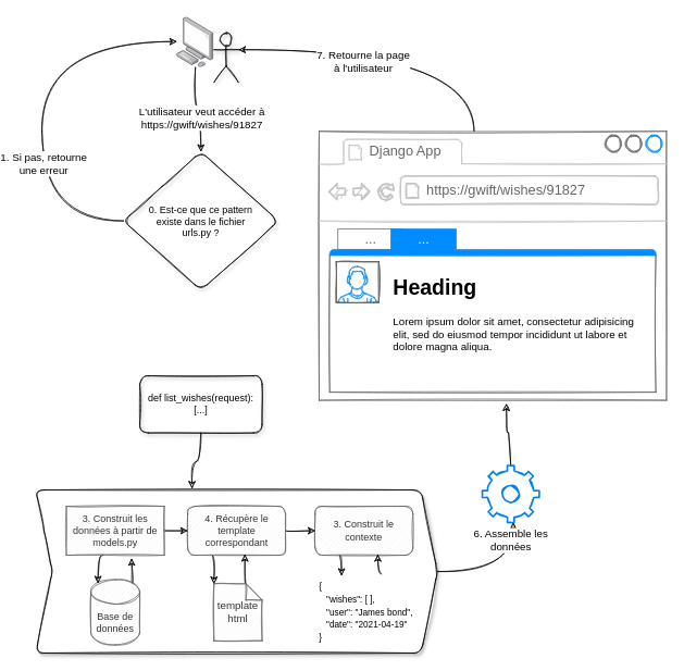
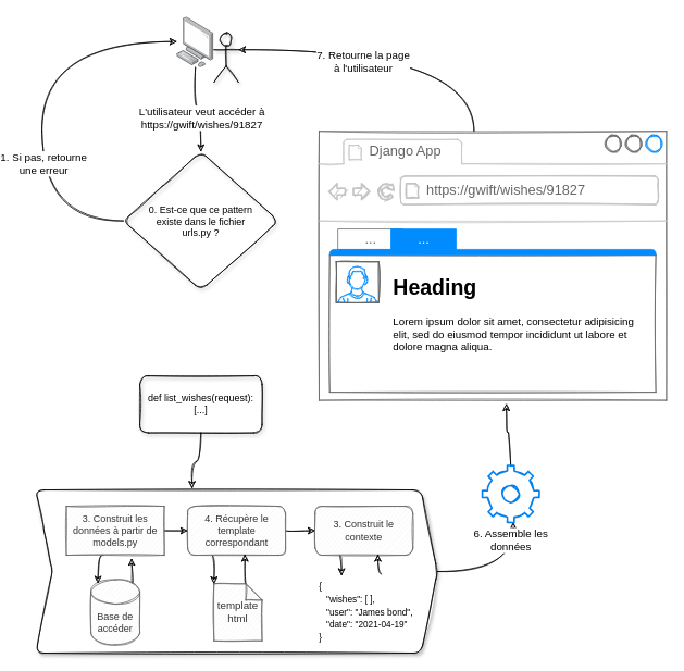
  <mxCell id="0" />
  <mxCell id="1" parent="0" />
  <mxCell id="2" value="" style="edgeStyle=orthogonalEdgeStyle;curved=1;rounded=0;sketch=1;orthogonalLoop=1;jettySize=auto;html=1;entryX=0.5;entryY=0;entryDx=0;entryDy=0;" edge="1" parent="1" source="24" target="6"><mxGeometry relative="1" as="geometry"><mxPoint x="223.1" y="82.5" as="sourcePoint" /></mxGeometry></mxCell>
  <mxCell id="3" value="L'utilisateur veut accéder à &lt;br&gt;https://gwift/wishes/91827" style="edgeLabel;html=1;align=center;verticalAlign=middle;resizable=0;points=[];fontSize=13;" vertex="1" connectable="0" parent="2"><mxGeometry x="0.314" y="-3" relative="1" as="geometry"><mxPoint x="3" y="-3.03" as="offset" /></mxGeometry></mxCell>
  <mxCell id="4" style="edgeStyle=orthogonalEdgeStyle;curved=1;rounded=0;sketch=1;orthogonalLoop=1;jettySize=auto;html=1;exitX=0;exitY=0.5;exitDx=0;exitDy=0;fontSize=13;" edge="1" parent="1" source="6" target="24"><mxGeometry relative="1" as="geometry"><mxPoint x="199.25" y="50" as="targetPoint" /><Array as="points"><mxPoint x="28" y="270" /><mxPoint x="28" y="50" /></Array></mxGeometry></mxCell>
  <mxCell id="5" value="1. Si pas, retourne &lt;br&gt;une erreur" style="edgeLabel;html=1;align=center;verticalAlign=middle;resizable=0;points=[];fontSize=13;" vertex="1" connectable="0" parent="4"><mxGeometry x="-0.296" y="-1" relative="1" as="geometry"><mxPoint as="offset" /></mxGeometry></mxCell>
  <mxCell id="6" value="0. Est-ce que ce pattern&#10;existe dans le fichier&#10;urls.py ?" style="rhombus;rounded=1;shadow=1;sketch=1;fillColor=none;" vertex="1" parent="1"><mxGeometry x="128" y="185" width="190" height="170" as="geometry" /></mxCell>
  <mxCell id="7" style="edgeStyle=orthogonalEdgeStyle;curved=1;rounded=0;sketch=1;orthogonalLoop=1;jettySize=auto;html=1;exitX=0.5;exitY=1;exitDx=0;exitDy=0;entryX=0.389;entryY=-0.01;entryDx=0;entryDy=0;entryPerimeter=0;fontSize=13;" edge="1" parent="1" source="8" target="10"><mxGeometry relative="1" as="geometry" /></mxCell>
  <mxCell id="8" value="def list_wishes(request):&lt;br&gt;[...]" style="whiteSpace=wrap;html=1;rounded=1;shadow=1;fillColor=none;sketch=1;" vertex="1" parent="1"><mxGeometry x="148" y="460" width="150" height="70" as="geometry" /></mxCell>
  <mxCell id="9" style="edgeStyle=orthogonalEdgeStyle;curved=1;rounded=0;sketch=1;orthogonalLoop=1;jettySize=auto;html=1;exitX=1;exitY=0.5;exitDx=0;exitDy=0;entryX=0.543;entryY=1;entryDx=0;entryDy=0;entryPerimeter=0;fontSize=13;" edge="1" parent="1" source="10" target="28"><mxGeometry relative="1" as="geometry" /></mxCell>
  <mxCell id="10" value="" style="shape=step;perimeter=stepPerimeter;whiteSpace=wrap;html=1;fixedSize=1;rounded=1;shadow=1;sketch=1;fontSize=13;rotation=0;" vertex="1" parent="1"><mxGeometry x="20.5" y="600" width="492.5" height="200" as="geometry" /></mxCell>
  <mxCell id="11" style="edgeStyle=orthogonalEdgeStyle;curved=1;rounded=0;sketch=1;orthogonalLoop=1;jettySize=auto;html=1;exitX=0.855;exitY=0;exitDx=0;exitDy=4.35;exitPerimeter=0;entryX=0.667;entryY=1.067;entryDx=0;entryDy=0;entryPerimeter=0;fontSize=13;" edge="1" parent="1" source="12" target="15"><mxGeometry relative="1" as="geometry" /></mxCell>
- <mxCell id="12" value="Base de données" style="shape=cylinder3;whiteSpace=wrap;html=1;boundedLbl=1;backgroundOutline=1;size=15;sketch=1;rounded=1;fillColor=#f5f5f5;strokeColor=#666666;fontColor=#333333;" vertex="1" parent="1"><mxGeometry x="88" y="710" width="60" height="80" as="geometry" /></mxCell>
+ <mxCell id="12" value="Base de accéder" style="shape=cylinder3;whiteSpace=wrap;html=1;boundedLbl=1;backgroundOutline=1;size=15;sketch=1;rounded=1;fillColor=#f5f5f5;strokeColor=#666666;fontColor=#333333;" vertex="1" parent="1"><mxGeometry x="88" y="710" width="60" height="80" as="geometry" /></mxCell>
  <mxCell id="13" style="edgeStyle=orthogonalEdgeStyle;curved=1;rounded=0;sketch=1;orthogonalLoop=1;jettySize=auto;html=1;exitX=0.375;exitY=1;exitDx=0;exitDy=0;fontSize=13;exitPerimeter=0;entryX=0.145;entryY=0;entryDx=0;entryDy=4.35;entryPerimeter=0;" edge="1" parent="1" source="15" target="12"><mxGeometry relative="1" as="geometry" /></mxCell>
  <mxCell id="14" style="edgeStyle=orthogonalEdgeStyle;curved=1;rounded=0;sketch=1;orthogonalLoop=1;jettySize=auto;html=1;exitX=1;exitY=0.5;exitDx=0;exitDy=0;entryX=0;entryY=0.5;entryDx=0;entryDy=0;fontSize=13;" edge="1" parent="1" source="15" target="18"><mxGeometry relative="1" as="geometry" /></mxCell>
  <mxCell id="15" value="3. Construit les données à partir de models.py" style="whiteSpace=wrap;html=1;sketch=1;fillColor=#f5f5f5;strokeColor=#666666;fontColor=#333333;rounded=0;" vertex="1" parent="1"><mxGeometry x="58" y="620" width="120" height="60" as="geometry" /></mxCell>
  <mxCell id="16" style="edgeStyle=orthogonalEdgeStyle;curved=1;rounded=0;sketch=1;orthogonalLoop=1;jettySize=auto;html=1;exitX=0.25;exitY=1;exitDx=0;exitDy=0;entryX=0;entryY=0;entryDx=0;entryDy=0;entryPerimeter=0;fontSize=13;" edge="1" parent="1" source="18" target="20"><mxGeometry relative="1" as="geometry" /></mxCell>
  <mxCell id="17" style="edgeStyle=orthogonalEdgeStyle;curved=1;rounded=0;sketch=1;orthogonalLoop=1;jettySize=auto;html=1;exitX=1;exitY=0.5;exitDx=0;exitDy=0;entryX=0;entryY=0.5;entryDx=0;entryDy=0;fontSize=13;" edge="1" parent="1" source="18" target="22"><mxGeometry relative="1" as="geometry" /></mxCell>
  <mxCell id="18" value="4. Récupère le template correspondant" style="whiteSpace=wrap;html=1;sketch=1;rounded=1;fillColor=#f5f5f5;strokeColor=#666666;fontColor=#333333;" vertex="1" parent="1"><mxGeometry x="206.75" y="620" width="120" height="60" as="geometry" /></mxCell>
  <mxCell id="19" style="edgeStyle=orthogonalEdgeStyle;curved=1;rounded=0;sketch=1;orthogonalLoop=1;jettySize=auto;html=1;exitX=0;exitY=0;exitDx=39;exitDy=0;exitPerimeter=0;entryX=0.585;entryY=0.983;entryDx=0;entryDy=0;entryPerimeter=0;fontSize=13;" edge="1" parent="1" source="20" target="18"><mxGeometry relative="1" as="geometry" /></mxCell>
  <mxCell id="20" value="template&lt;br&gt;html" style="shape=note;whiteSpace=wrap;html=1;backgroundOutline=1;darkOpacity=0.05;rounded=1;shadow=0;sketch=1;fillColor=#f5f5f5;fontSize=13;size=20;strokeColor=#666666;fontColor=#333333;" vertex="1" parent="1"><mxGeometry x="239" y="715" width="59" height="70" as="geometry" /></mxCell>
  <mxCell id="21" style="edgeStyle=orthogonalEdgeStyle;curved=1;rounded=0;sketch=1;orthogonalLoop=1;jettySize=auto;html=1;exitX=0.25;exitY=1;exitDx=0;exitDy=0;entryX=0.25;entryY=0;entryDx=0;entryDy=0;fontSize=13;" edge="1" parent="1" source="22" target="26"><mxGeometry relative="1" as="geometry" /></mxCell>
  <mxCell id="22" value="3. Construit le contexte" style="whiteSpace=wrap;html=1;sketch=1;rounded=1;fillColor=#f5f5f5;strokeColor=#666666;fontColor=#333333;" vertex="1" parent="1"><mxGeometry x="363" y="620" width="120" height="60" as="geometry" /></mxCell>
  <mxCell id="23" value="" style="shape=umlActor;verticalLabelPosition=bottom;verticalAlign=top;html=1;outlineConnect=0;rounded=1;shadow=1;sketch=1;fillColor=none;fontSize=13;" vertex="1" parent="1"><mxGeometry x="239" y="40" width="30" height="60" as="geometry" /></mxCell>
  <mxCell id="24" value="" style="points=[];aspect=fixed;html=1;align=center;shadow=0;dashed=0;image;image=img/lib/allied_telesis/computer_and_terminals/Personal_Computer.svg;rounded=1;sketch=1;fillColor=none;fontSize=13;" vertex="1" parent="1"><mxGeometry x="193.4" y="20" width="45.6" height="61.8" as="geometry" /></mxCell>
  <mxCell id="25" style="edgeStyle=orthogonalEdgeStyle;curved=1;rounded=0;sketch=1;orthogonalLoop=1;jettySize=auto;html=1;exitX=0.623;exitY=-0.022;exitDx=0;exitDy=0;entryX=0.642;entryY=0.983;entryDx=0;entryDy=0;fontSize=13;exitPerimeter=0;entryPerimeter=0;" edge="1" parent="1" source="26" target="22"><mxGeometry relative="1" as="geometry" /></mxCell>
  <mxCell id="26" value="&lt;font style=&quot;font-size: 11px&quot;&gt;&lt;br&gt;{&amp;nbsp;&lt;br&gt;&amp;nbsp; &amp;nbsp;&quot;wishes&quot;: [ ],&amp;nbsp;&lt;br&gt;&amp;nbsp; &amp;nbsp;&quot;user&quot;: &quot;James bond&quot;,&amp;nbsp;&lt;br&gt;&amp;nbsp; &amp;nbsp;&quot;date&quot;: &quot;2021-04-19&quot;&lt;br&gt;}&lt;/font&gt;" style="text;html=1;strokeColor=none;fillColor=none;spacing=5;spacingTop=-20;whiteSpace=wrap;overflow=hidden;rounded=0;shadow=1;sketch=1;fontSize=13;" vertex="1" parent="1"><mxGeometry x="363" y="705" width="130" height="90" as="geometry" /></mxCell>
  <mxCell id="27" value="" style="edgeStyle=orthogonalEdgeStyle;curved=1;rounded=0;sketch=1;orthogonalLoop=1;jettySize=auto;html=1;fontSize=13;entryX=0.539;entryY=1.013;entryDx=0;entryDy=0;entryPerimeter=0;" edge="1" parent="1" source="28" target="31"><mxGeometry relative="1" as="geometry" /></mxCell>
  <mxCell id="28" value="6. Assemble les&lt;br&gt;données" style="html=1;verticalLabelPosition=bottom;align=center;labelBackgroundColor=#ffffff;verticalAlign=top;strokeWidth=2;strokeColor=#0080F0;shadow=0;dashed=0;shape=mxgraph.ios7.icons.settings;rounded=1;sketch=1;fillColor=none;fontSize=13;" vertex="1" parent="1"><mxGeometry x="568" y="570" width="70" height="70" as="geometry" /></mxCell>
  <mxCell id="29" value="" style="edgeStyle=orthogonalEdgeStyle;curved=1;rounded=0;sketch=1;orthogonalLoop=1;jettySize=auto;html=1;fontSize=13;entryX=1;entryY=0.333;entryDx=0;entryDy=0;entryPerimeter=0;exitX=0.446;exitY=0;exitDx=0;exitDy=0;exitPerimeter=0;" edge="1" parent="1" source="31" target="23"><mxGeometry relative="1" as="geometry" /></mxCell>
  <mxCell id="30" value="7. Retourne la page&lt;br&gt;à l'utilisateur" style="edgeLabel;html=1;align=center;verticalAlign=middle;resizable=0;points=[];fontSize=13;" vertex="1" connectable="0" parent="29"><mxGeometry x="0.213" y="15" relative="1" as="geometry"><mxPoint as="offset" /></mxGeometry></mxCell>
  <mxCell id="31" value="" style="strokeWidth=1;shadow=0;dashed=0;align=center;html=1;shape=mxgraph.mockup.containers.browserWindow;rSize=0;strokeColor=#666666;strokeColor2=#008cff;strokeColor3=#c4c4c4;mainText=,;recursiveResize=0;rounded=1;sketch=1;fillColor=none;fontSize=13;labelBorderColor=none;" vertex="1" parent="1"><mxGeometry x="368" y="160" width="426" height="330" as="geometry" /></mxCell>
  <mxCell id="32" value="Django App" style="strokeWidth=1;shadow=0;dashed=0;align=center;html=1;shape=mxgraph.mockup.containers.anchor;fontSize=17;fontColor=#666666;align=left;" vertex="1" parent="31"><mxGeometry x="60" y="12" width="110" height="26" as="geometry" /></mxCell>
  <mxCell id="33" value="https://gwift/wishes/91827" style="strokeWidth=1;shadow=0;dashed=0;align=center;html=1;shape=mxgraph.mockup.containers.anchor;rSize=0;fontSize=17;fontColor=#666666;align=left;" vertex="1" parent="31"><mxGeometry x="130" y="60" width="250" height="26" as="geometry" /></mxCell>
  <mxCell id="34" value="" style="strokeWidth=1;shadow=0;dashed=0;align=center;html=1;shape=mxgraph.mockup.containers.marginRect2;rectMarginTop=32;strokeColor=#666666;gradientColor=none;rounded=1;sketch=1;fontSize=13;" vertex="1" parent="31"><mxGeometry x="13" y="120" width="400" height="200" as="geometry" /></mxCell>
  <mxCell id="35" value="..." style="strokeColor=inherit;fillColor=inherit;gradientColor=inherit;strokeWidth=1;shadow=0;dashed=0;align=center;html=1;shape=mxgraph.mockup.containers.rrect;rSize=0;fontSize=17;fontColor=#666666;gradientColor=none;" vertex="1" parent="34"><mxGeometry width="80" height="25" relative="1" as="geometry"><mxPoint x="10" as="offset" /></mxGeometry></mxCell>
  <mxCell id="36" value="..." style="strokeWidth=1;shadow=0;dashed=0;align=center;html=1;shape=mxgraph.mockup.containers.rrect;rSize=0;fontSize=17;fontColor=#ffffff;strokeColor=#008cff;fillColor=#008cff;" vertex="1" parent="34"><mxGeometry width="80" height="25" relative="1" as="geometry"><mxPoint x="75" as="offset" /></mxGeometry></mxCell>
  <mxCell id="37" value="" style="strokeWidth=1;shadow=0;dashed=0;align=center;html=1;shape=mxgraph.mockup.containers.topButton;rSize=5;strokeColor=#008cff;fillColor=#008cff;gradientColor=none;resizeWidth=1;movable=0;deletable=1;" vertex="1" parent="34"><mxGeometry width="400" height="7" relative="1" as="geometry"><mxPoint y="25" as="offset" /></mxGeometry></mxCell>
  <mxCell id="38" value="" style="verticalLabelPosition=bottom;shadow=0;dashed=0;align=center;html=1;verticalAlign=top;strokeWidth=1;shape=mxgraph.mockup.containers.userMale;strokeColor=#666666;strokeColor2=#008cff;rounded=1;sketch=1;fillColor=none;fontSize=13;" vertex="1" parent="34"><mxGeometry x="8" y="40" width="52" height="50" as="geometry" /></mxCell>
  <mxCell id="39" value="&lt;h1&gt;Heading&lt;/h1&gt;&lt;p&gt;Lorem ipsum dolor sit amet, consectetur adipisicing elit, sed do eiusmod tempor incididunt ut labore et dolore magna aliqua.&lt;/p&gt;" style="text;html=1;strokeColor=none;fillColor=none;spacing=5;spacingTop=-20;whiteSpace=wrap;overflow=hidden;rounded=0;shadow=1;sketch=1;fontSize=13;" vertex="1" parent="34"><mxGeometry x="73" y="50" width="307" height="120" as="geometry" /></mxCell>
